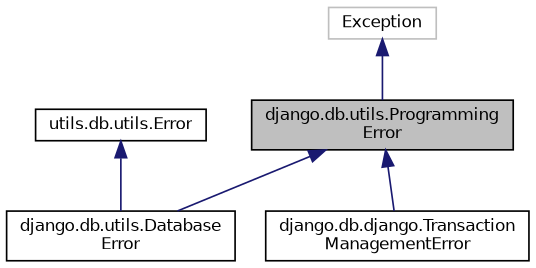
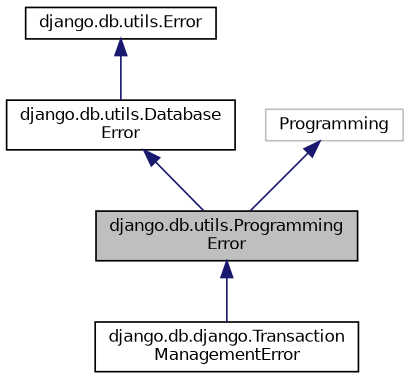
  digraph {
    node [color=black fillcolor=white fontname=Helvetica fontsize=10 shape=record style=filled]
    edge [color=midnightblue dir=back fontname=Helvetica fontsize=10 labelfontname=Helvetica labelfontsize=10 style=solid]
    n1 [fillcolor=grey75 fontcolor=black height=0.2 label="django.db.utils.Programming\lError" width=0.4]
    n2 [height=0.2 label="django.db.django.Transaction\lManagementError" width=0.4]
    n3 [height=0.2 label="django.db.utils.Database\lError" width=0.4]
-   n4 [height=0.2 label="utils.db.utils.Error" width=0.4]
-   n5 [color=grey75 height=0.2 label=Exception width=0.4]
+   n4 [height=0.2 label="django.db.utils.Error" width=0.4]
+   n5 [color=grey75 height=0.2 label=Programming width=0.4]
    n1 -> n2
-   n1 -> n3
+   n3 -> n1
    n4 -> n3
    n5 -> n1
  }
